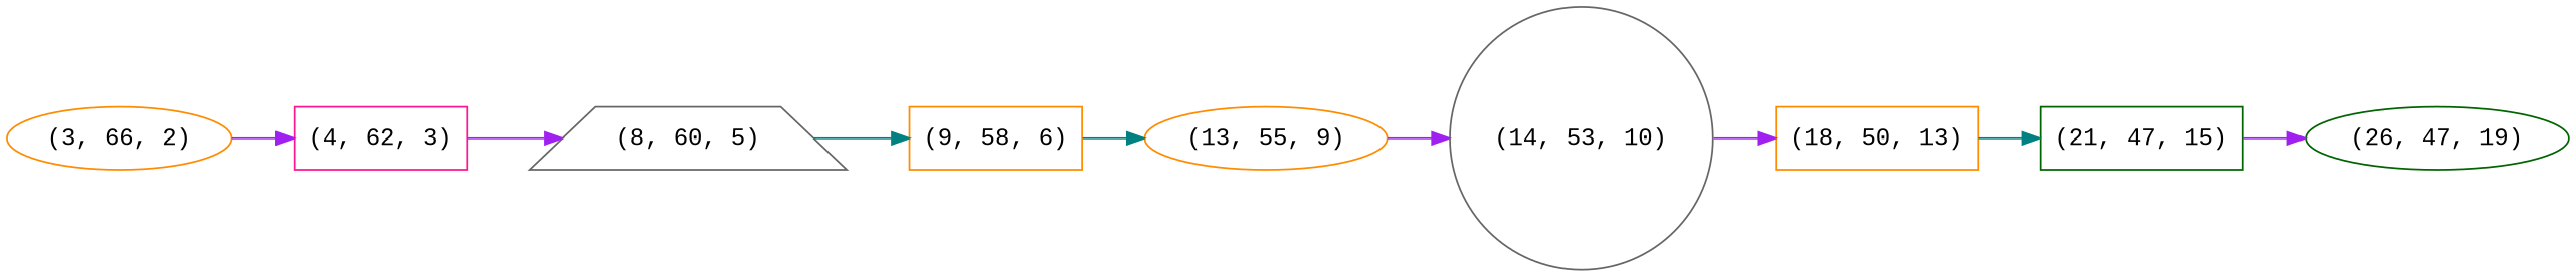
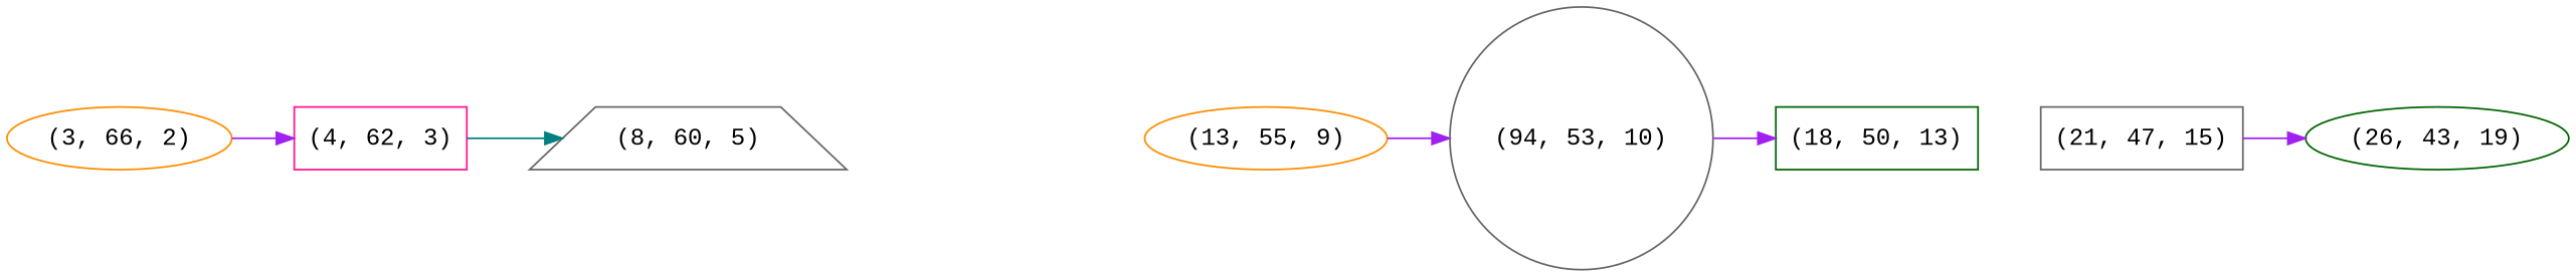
  digraph {
    fontname="Liberation Mono"
    rankdir=LR
    node [color=darkorange fontname="Liberation Mono" shape=box]
    edge [color=purple fontname="Liberation Mono"]
    "(3, 66, 2)" [shape=ellipse]
    "(4, 62, 3)" [color=deeppink]
    "(8, 60, 5)" [color=gray40 shape=trapezium]
-   "(9, 58, 6)"
    "(13, 55, 9)" [shape=ellipse]
-   "(14, 53, 10)" [color=gray40 shape=circle]
-   "(18, 50, 13)"
-   "(21, 47, 15)" [color=darkgreen]
-   "(26, 43, 19)" [color=darkgreen shape=ellipse label="(26, 47, 19)"]
+   "(14, 53, 10)" [color=gray40 shape=circle label="(94, 53, 10)"]
+   "(18, 50, 13)" [color=darkgreen]
+   "(21, 47, 15)" [color=gray40]
+   "(26, 43, 19)" [color=darkgreen shape=ellipse]
    "(3, 66, 2)" -> "(4, 62, 3)"
-   "(4, 62, 3)" -> "(8, 60, 5)"
-   "(8, 60, 5)" -> "(9, 58, 6)" [color=teal]
-   "(9, 58, 6)" -> "(13, 55, 9)" [color=teal]
+   "(4, 62, 3)" -> "(8, 60, 5)" [color=teal]
    "(13, 55, 9)" -> "(14, 53, 10)"
    "(14, 53, 10)" -> "(18, 50, 13)"
-   "(18, 50, 13)" -> "(21, 47, 15)" [color=teal]
    "(21, 47, 15)" -> "(26, 43, 19)"
  }
